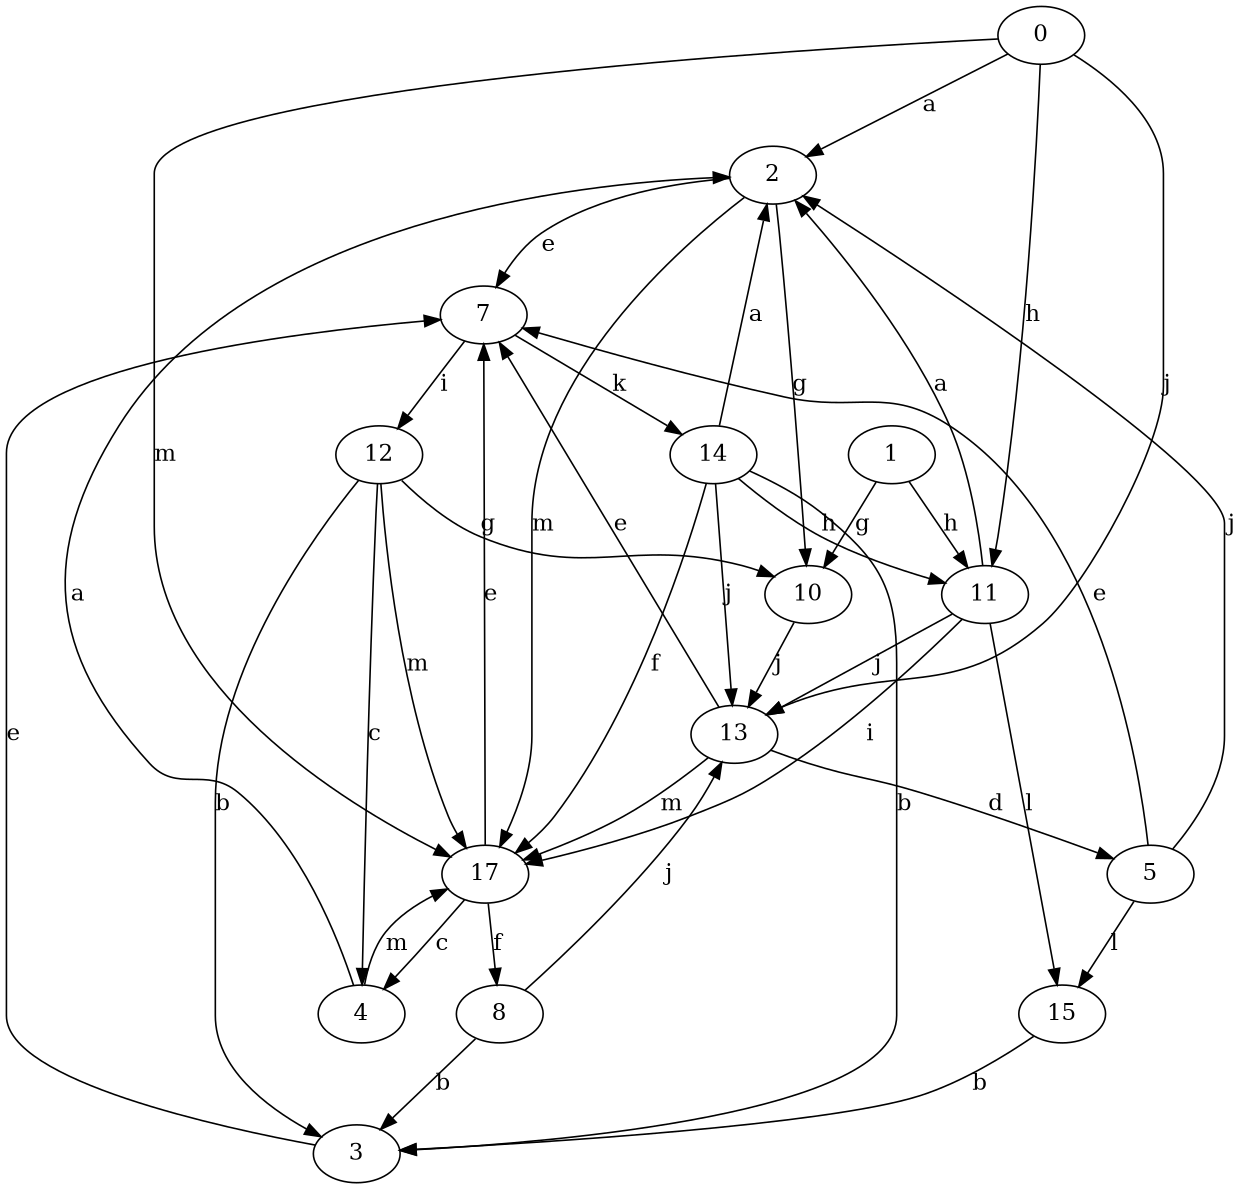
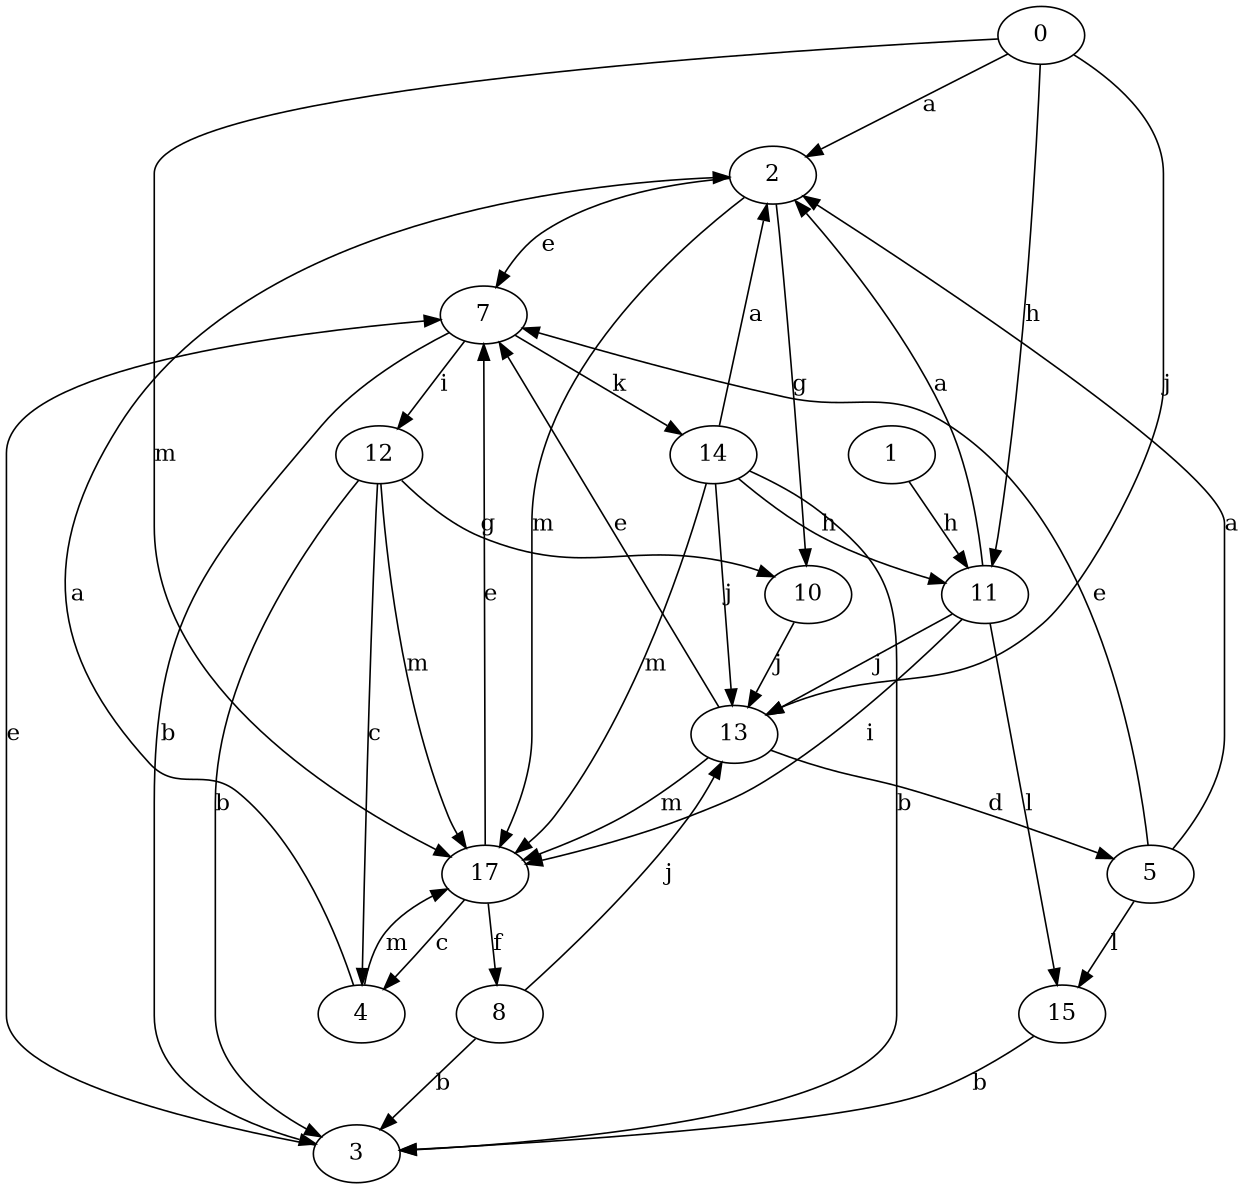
  strict digraph {
    2
    7
    10
    17
    3
    12
    14
    13
    4
    8
    0
    11
    15
    5
    1
    2 -> 7 [label=e]
    2 -> 10 [label=g]
    2 -> 17 [label=m]
+   7 -> 3 [label=b]
    7 -> 12 [label=i]
    7 -> 14 [label=k]
    10 -> 13 [label=j]
    17 -> 7 [label=e]
    17 -> 4 [label=c]
    17 -> 8 [label=f]
    3 -> 7 [label=e]
    12 -> 10 [label=g]
    12 -> 17 [label=m]
    12 -> 3 [label=b]
    12 -> 4 [label=c]
    14 -> 2 [label=a]
-   14 -> 17 [label=f]
+   14 -> 17 [label=m]
    14 -> 3 [label=b]
    14 -> 13 [label=j]
    14 -> 11 [label=h]
    13 -> 7 [label=e]
    13 -> 17 [label=m]
    13 -> 5 [label=d]
    4 -> 2 [label=a]
    4 -> 17 [label=m]
    8 -> 3 [label=b]
    8 -> 13 [label=j]
    0 -> 2 [label=a]
    0 -> 17 [label=m]
    0 -> 13 [label=j]
    0 -> 11 [label=h]
    11 -> 2 [label=a]
    11 -> 17 [label=i]
    11 -> 13 [label=j]
    11 -> 15 [label=l]
    15 -> 3 [label=b]
-   5 -> 2 [label=j]
+   5 -> 2 [label=a]
    5 -> 7 [label=e]
    5 -> 15 [label=l]
-   1 -> 10 [label=g]
    1 -> 11 [label=h]
  }
